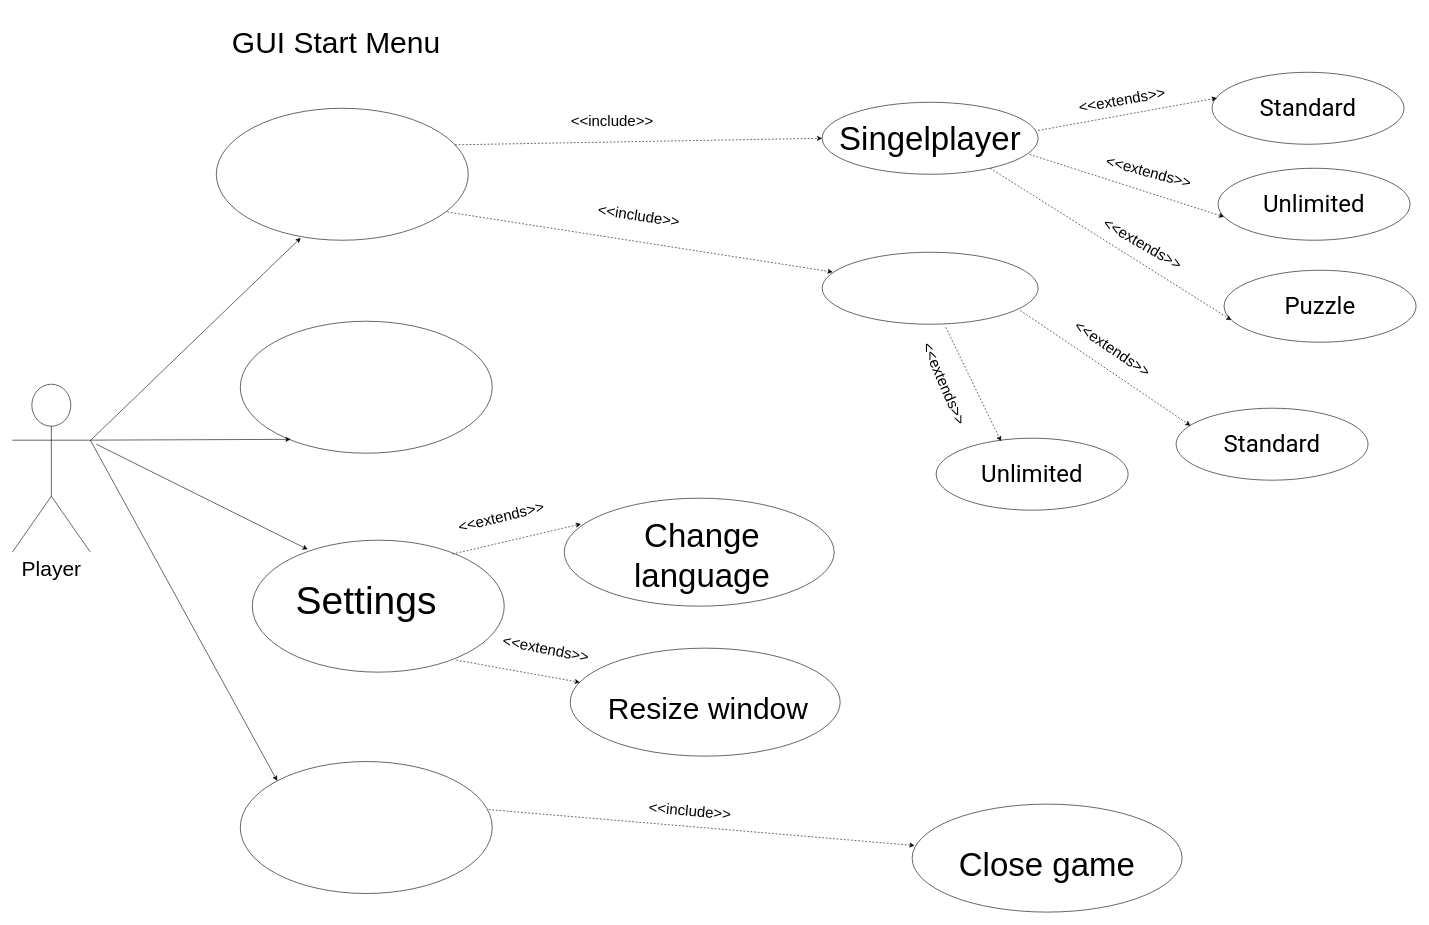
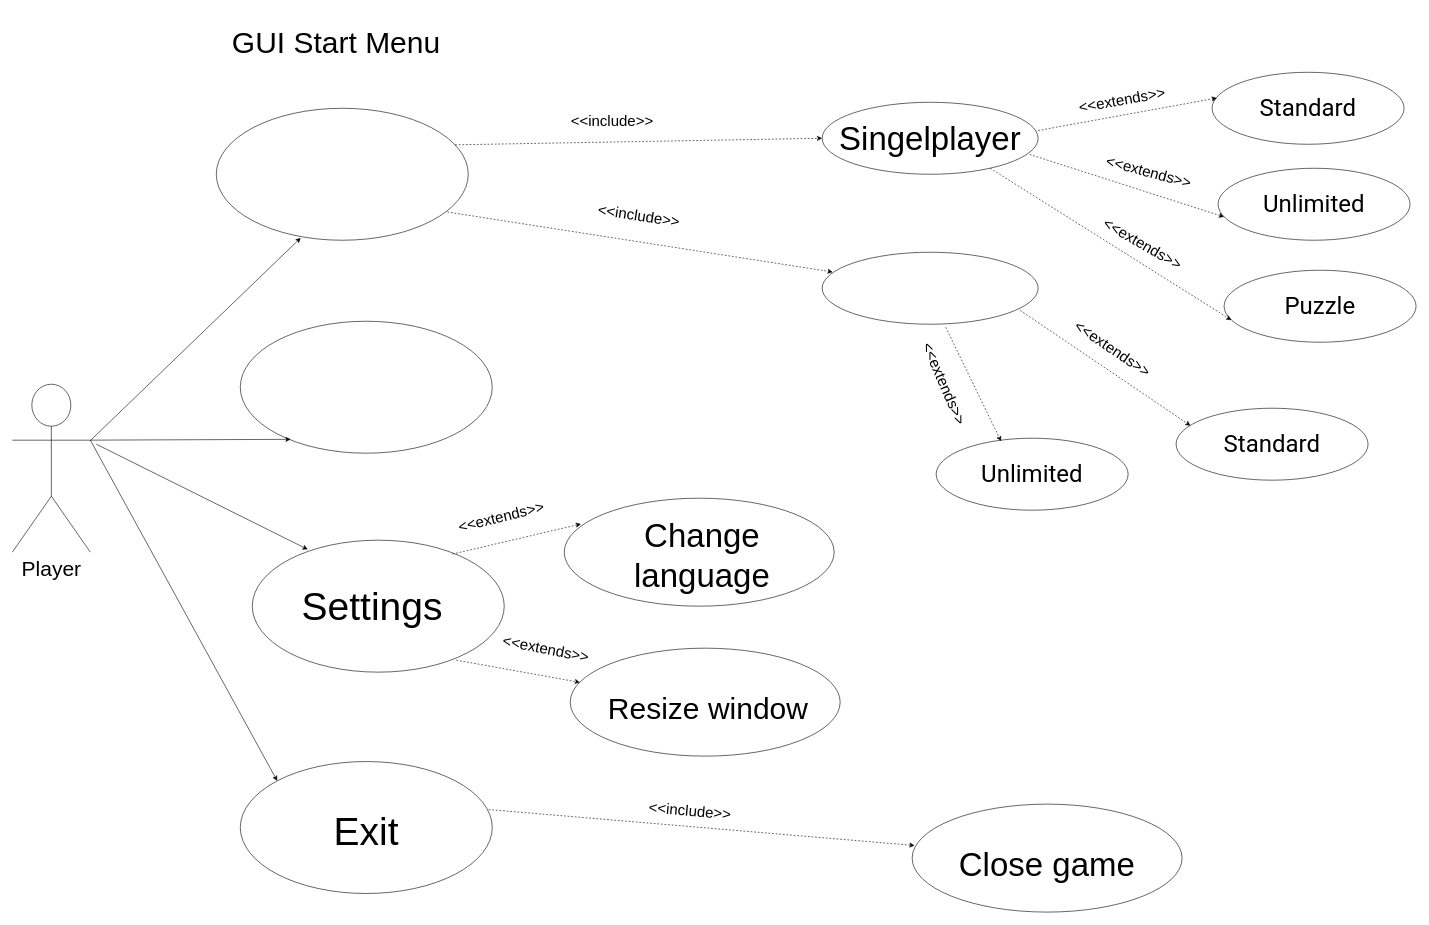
  <mxCell id="0" />
  <mxCell id="1" parent="0" />
  <mxCell id="2" value="&lt;font style=&quot;font-size: 35px&quot;&gt;Player&lt;br&gt;&lt;br&gt;&lt;/font&gt;" style="shape=umlActor;verticalLabelPosition=bottom;labelBackgroundColor=#ffffff;verticalAlign=top;html=1;outlineConnect=0;" parent="1" vertex="1"><mxGeometry x="20" y="640" width="130" height="280" as="geometry" /></mxCell>
  <mxCell id="3" value="" style="ellipse;whiteSpace=wrap;html=1;" parent="1" vertex="1"><mxGeometry x="360" y="180" width="420" height="220" as="geometry" /></mxCell>
  <mxCell id="4" value="" style="ellipse;whiteSpace=wrap;html=1;" parent="1" vertex="1"><mxGeometry x="400" y="535" width="420" height="220" as="geometry" /></mxCell>
  <mxCell id="5" value="" style="ellipse;whiteSpace=wrap;html=1;" parent="1" vertex="1"><mxGeometry x="420" y="900" width="420" height="220" as="geometry" /></mxCell>
  <mxCell id="6" value="" style="ellipse;whiteSpace=wrap;html=1;" parent="1" vertex="1"><mxGeometry x="400" y="1269" width="420" height="220" as="geometry" /></mxCell>
- <mxCell id="7" value="&lt;font style=&quot;font-size: 65px&quot;&gt;Settings&lt;/font&gt;" style="text;html=1;strokeColor=none;fillColor=none;align=center;verticalAlign=middle;whiteSpace=wrap;rounded=0;fontSize=19;" parent="1" vertex="1"><mxGeometry x="440" y="925" width="340" height="150" as="geometry" /></mxCell>
+ <mxCell id="7" value="&lt;font style=&quot;font-size: 65px&quot;&gt;Settings&lt;/font&gt;" style="text;html=1;strokeColor=none;fillColor=none;align=center;verticalAlign=middle;whiteSpace=wrap;rounded=0;fontSize=19;" parent="1" vertex="1"><mxGeometry x="450" y="935" width="340" height="150" as="geometry" /></mxCell>
+ <mxCell id="8" value="&lt;font style=&quot;font-size: 65px&quot;&gt;Exit&lt;/font&gt;" style="text;html=1;strokeColor=none;fillColor=none;align=center;verticalAlign=middle;whiteSpace=wrap;rounded=0;fontSize=19;" parent="1" vertex="1"><mxGeometry x="450" y="1310" width="320" height="150" as="geometry" /></mxCell>
  <mxCell id="9" value="" style="ellipse;whiteSpace=wrap;html=1;fontSize=19;" parent="1" vertex="1"><mxGeometry x="1370" y="170" width="360" height="120" as="geometry" /></mxCell>
  <mxCell id="10" value="" style="ellipse;whiteSpace=wrap;html=1;fontSize=19;" parent="1" vertex="1"><mxGeometry x="1370" y="420" width="360" height="120" as="geometry" /></mxCell>
  <mxCell id="11" value="&lt;font style=&quot;font-size: 55px&quot;&gt;Singelplayer&lt;/font&gt;" style="text;html=1;strokeColor=none;fillColor=none;align=center;verticalAlign=middle;whiteSpace=wrap;rounded=0;fontSize=19;" parent="1" vertex="1"><mxGeometry x="1410" y="200" width="280" height="60" as="geometry" /></mxCell>
  <mxCell id="12" value="" style="ellipse;whiteSpace=wrap;html=1;fontSize=19;" parent="1" vertex="1"><mxGeometry x="2020" y="120" width="320" height="120" as="geometry" /></mxCell>
  <mxCell id="13" value="" style="ellipse;whiteSpace=wrap;html=1;fontSize=19;" parent="1" vertex="1"><mxGeometry x="2030" y="280" width="320" height="120" as="geometry" /></mxCell>
  <mxCell id="14" value="" style="ellipse;whiteSpace=wrap;html=1;fontSize=19;" parent="1" vertex="1"><mxGeometry x="2040" y="450" width="320" height="120" as="geometry" /></mxCell>
  <mxCell id="15" value="" style="ellipse;whiteSpace=wrap;html=1;fontSize=19;" parent="1" vertex="1"><mxGeometry x="1560" y="730" width="320" height="120" as="geometry" /></mxCell>
  <mxCell id="16" value="" style="ellipse;whiteSpace=wrap;html=1;fontSize=19;" parent="1" vertex="1"><mxGeometry x="1960" y="680" width="320" height="120" as="geometry" /></mxCell>
  <mxCell id="17" value="&lt;span id=&quot;docs-internal-guid-8e277002-7fff-3df9-56d8-8ca0efbcaaff&quot;&gt;&lt;span style=&quot;font-family: &amp;#34;roboto&amp;#34; , sans-serif ; vertical-align: baseline&quot;&gt;&lt;font style=&quot;font-size: 40px&quot;&gt;Unlimited&lt;/font&gt;&lt;/span&gt;&lt;/span&gt;" style="text;html=1;strokeColor=none;fillColor=none;align=center;verticalAlign=middle;whiteSpace=wrap;rounded=0;fontSize=19;" parent="1" vertex="1"><mxGeometry x="1640" y="770" width="160" height="40" as="geometry" /></mxCell>
  <mxCell id="18" value="&lt;span id=&quot;docs-internal-guid-ff725370-7fff-560d-323e-3c1b4473f509&quot;&gt;&lt;span style=&quot;font-family: &amp;#34;roboto&amp;#34; , sans-serif ; vertical-align: baseline&quot;&gt;&lt;font style=&quot;font-size: 40px&quot;&gt;Standard&lt;/font&gt;&lt;/span&gt;&lt;/span&gt;" style="text;html=1;strokeColor=none;fillColor=none;align=center;verticalAlign=middle;whiteSpace=wrap;rounded=0;fontSize=19;" parent="1" vertex="1"><mxGeometry x="2040" y="720" width="160" height="40" as="geometry" /></mxCell>
  <mxCell id="19" value="&lt;span id=&quot;docs-internal-guid-b142080e-7fff-939c-8126-69803349dd65&quot;&gt;&lt;span style=&quot;font-family: &amp;#34;roboto&amp;#34; , sans-serif ; vertical-align: baseline&quot;&gt;&lt;font style=&quot;font-size: 40px&quot;&gt;Puzzle&lt;/font&gt;&lt;/span&gt;&lt;/span&gt;" style="text;html=1;strokeColor=none;fillColor=none;align=center;verticalAlign=middle;whiteSpace=wrap;rounded=0;fontSize=19;" parent="1" vertex="1"><mxGeometry x="2120" y="490" width="160" height="40" as="geometry" /></mxCell>
  <mxCell id="20" value="&lt;span id=&quot;docs-internal-guid-bcc9e17c-7fff-8061-16f1-afa3bc6da6da&quot;&gt;&lt;span style=&quot;font-family: &amp;#34;roboto&amp;#34; , sans-serif ; vertical-align: baseline&quot;&gt;&lt;font style=&quot;font-size: 40px&quot;&gt;Unlimited&lt;/font&gt;&lt;/span&gt;&lt;/span&gt;" style="text;html=1;strokeColor=none;fillColor=none;align=center;verticalAlign=middle;whiteSpace=wrap;rounded=0;fontSize=19;" parent="1" vertex="1"><mxGeometry x="2110" y="320" width="160" height="40" as="geometry" /></mxCell>
  <mxCell id="21" value="&lt;span id=&quot;docs-internal-guid-ff725370-7fff-560d-323e-3c1b4473f509&quot;&gt;&lt;span style=&quot;font-family: &amp;#34;roboto&amp;#34; , sans-serif ; vertical-align: baseline&quot;&gt;&lt;font style=&quot;font-size: 40px&quot;&gt;Standard&lt;/font&gt;&lt;/span&gt;&lt;/span&gt;" style="text;html=1;strokeColor=none;fillColor=none;align=center;verticalAlign=middle;whiteSpace=wrap;rounded=0;fontSize=19;" parent="1" vertex="1"><mxGeometry x="2100" y="160" width="160" height="40" as="geometry" /></mxCell>
  <mxCell id="22" value="" style="ellipse;whiteSpace=wrap;html=1;fontSize=19;" parent="1" vertex="1"><mxGeometry x="940" y="830" width="450" height="180" as="geometry" /></mxCell>
  <mxCell id="23" value="" style="ellipse;whiteSpace=wrap;html=1;fontSize=19;" parent="1" vertex="1"><mxGeometry x="950" y="1080" width="450" height="180" as="geometry" /></mxCell>
  <mxCell id="24" value="" style="ellipse;whiteSpace=wrap;html=1;fontSize=19;" parent="1" vertex="1"><mxGeometry x="1520" y="1340" width="450" height="180" as="geometry" /></mxCell>
  <mxCell id="25" value="&lt;font style=&quot;font-size: 55px&quot;&gt;Change language&lt;/font&gt;" style="text;html=1;strokeColor=none;fillColor=none;align=center;verticalAlign=middle;whiteSpace=wrap;rounded=0;fontSize=19;" parent="1" vertex="1"><mxGeometry x="1000" y="860" width="340" height="130" as="geometry" /></mxCell>
  <mxCell id="26" value="&lt;font style=&quot;font-size: 50px&quot;&gt;Resize window&lt;/font&gt;" style="text;html=1;strokeColor=none;fillColor=none;align=center;verticalAlign=middle;whiteSpace=wrap;rounded=0;fontSize=19;" parent="1" vertex="1"><mxGeometry x="980" y="1120" width="400" height="120" as="geometry" /></mxCell>
  <mxCell id="27" value="&lt;font style=&quot;font-size: 55px&quot;&gt;Close game&lt;/font&gt;" style="text;html=1;strokeColor=none;fillColor=none;align=center;verticalAlign=middle;whiteSpace=wrap;rounded=0;fontSize=19;" parent="1" vertex="1"><mxGeometry x="1550" y="1380" width="390" height="120" as="geometry" /></mxCell>
  <mxCell id="28" value="" style="endArrow=classic;html=1;fontSize=19;entryX=0.335;entryY=0.982;entryDx=0;entryDy=0;entryPerimeter=0;" parent="1" target="3" edge="1"><mxGeometry width="50" height="50" relative="1" as="geometry"><mxPoint x="150" y="734" as="sourcePoint" /><mxPoint x="280" y="500" as="targetPoint" /></mxGeometry></mxCell>
  <mxCell id="29" value="" style="endArrow=classic;html=1;fontSize=19;exitX=1;exitY=0.333;exitDx=0;exitDy=0;exitPerimeter=0;entryX=0.2;entryY=0.895;entryDx=0;entryDy=0;entryPerimeter=0;" parent="1" source="2" target="4" edge="1"><mxGeometry width="50" height="50" relative="1" as="geometry"><mxPoint x="220" y="790" as="sourcePoint" /><mxPoint x="270" y="740" as="targetPoint" /></mxGeometry></mxCell>
  <mxCell id="30" value="" style="endArrow=classic;html=1;fontSize=19;exitX=1;exitY=0.333;exitDx=0;exitDy=0;exitPerimeter=0;entryX=0;entryY=0;entryDx=0;entryDy=0;" parent="1" source="2" target="6" edge="1"><mxGeometry width="50" height="50" relative="1" as="geometry"><mxPoint x="180" y="1060" as="sourcePoint" /><mxPoint x="230" y="1010" as="targetPoint" /></mxGeometry></mxCell>
  <mxCell id="31" value="" style="endArrow=classic;html=1;fontSize=19;entryX=0.22;entryY=0.07;entryDx=0;entryDy=0;entryPerimeter=0;" parent="1" target="5" edge="1"><mxGeometry width="50" height="50" relative="1" as="geometry"><mxPoint x="160" y="740" as="sourcePoint" /><mxPoint x="430" y="840" as="targetPoint" /></mxGeometry></mxCell>
  <mxCell id="32" value="&lt;font style=&quot;font-size: 25px&quot;&gt;&amp;lt;&amp;lt;include&amp;gt;&amp;gt;&lt;/font&gt;" style="text;html=1;strokeColor=none;fillColor=none;align=center;verticalAlign=middle;whiteSpace=wrap;rounded=0;fontSize=19;rotation=0;" parent="1" vertex="1"><mxGeometry x="930" y="170" width="180" height="60" as="geometry" /></mxCell>
  <mxCell id="33" value="&lt;font style=&quot;font-size: 25px&quot;&gt;&amp;lt;&amp;lt;extends&amp;gt;&amp;gt;&lt;/font&gt;" style="text;html=1;strokeColor=none;fillColor=none;align=center;verticalAlign=middle;whiteSpace=wrap;rounded=0;fontSize=19;rotation=-10;" parent="1" vertex="1"><mxGeometry x="1760" y="130" width="220" height="70" as="geometry" /></mxCell>
  <mxCell id="34" value="&lt;font style=&quot;font-size: 25px&quot;&gt;&amp;lt;&amp;lt;extends&amp;gt;&amp;gt;&lt;/font&gt;" style="text;html=1;strokeColor=none;fillColor=none;align=center;verticalAlign=middle;whiteSpace=wrap;rounded=0;fontSize=19;rotation=15;" parent="1" vertex="1"><mxGeometry x="1810" y="250" width="210" height="70" as="geometry" /></mxCell>
  <mxCell id="35" value="&lt;font style=&quot;font-size: 25px&quot;&gt;&amp;lt;&amp;lt;extends&amp;gt;&amp;gt;&lt;/font&gt;" style="text;html=1;strokeColor=none;fillColor=none;align=center;verticalAlign=middle;whiteSpace=wrap;rounded=0;fontSize=19;rotation=30;" parent="1" vertex="1"><mxGeometry x="1790" y="370" width="230" height="70" as="geometry" /></mxCell>
  <mxCell id="36" value="&lt;font style=&quot;font-size: 25px&quot;&gt;&amp;lt;&amp;lt;extends&amp;gt;&amp;gt;&lt;/font&gt;" style="text;html=1;strokeColor=none;fillColor=none;align=center;verticalAlign=middle;whiteSpace=wrap;rounded=0;fontSize=19;rotation=34;" parent="1" vertex="1"><mxGeometry x="1760" y="530" width="190" height="100" as="geometry" /></mxCell>
  <mxCell id="37" value="&lt;font style=&quot;font-size: 25px&quot;&gt;&amp;lt;&amp;lt;extends&amp;gt;&amp;gt;&lt;/font&gt;" style="text;html=1;strokeColor=none;fillColor=none;align=center;verticalAlign=middle;whiteSpace=wrap;rounded=0;fontSize=19;rotation=66.6;" parent="1" vertex="1"><mxGeometry x="1500" y="600" width="150.31" height="77.32" as="geometry" /></mxCell>
  <mxCell id="38" value="" style="endArrow=classic;html=1;dashed=1;fontSize=19;exitX=0.948;exitY=0.277;exitDx=0;exitDy=0;exitPerimeter=0;entryX=0;entryY=0.5;entryDx=0;entryDy=0;" parent="1" source="3" target="9" edge="1"><mxGeometry width="50" height="50" relative="1" as="geometry"><mxPoint x="850" y="280" as="sourcePoint" /><mxPoint x="982.14" y="281" as="targetPoint" /></mxGeometry></mxCell>
  <mxCell id="39" value="" style="endArrow=classic;html=1;dashed=1;fontSize=19;exitX=1;exitY=0.392;exitDx=0;exitDy=0;exitPerimeter=0;entryX=0.025;entryY=0.358;entryDx=0;entryDy=0;entryPerimeter=0;" parent="1" source="9" target="12" edge="1"><mxGeometry width="50" height="50" relative="1" as="geometry"><mxPoint x="1880" y="240" as="sourcePoint" /><mxPoint x="2000" y="180" as="targetPoint" /><Array as="points" /></mxGeometry></mxCell>
  <mxCell id="40" value="" style="endArrow=classic;html=1;dashed=1;fontSize=19;exitX=0.961;exitY=0.725;exitDx=0;exitDy=0;exitPerimeter=0;entryX=0.031;entryY=0.675;entryDx=0;entryDy=0;entryPerimeter=0;" parent="1" source="9" target="13" edge="1"><mxGeometry width="50" height="50" relative="1" as="geometry"><mxPoint x="1820" y="320" as="sourcePoint" /><mxPoint x="1870" y="270" as="targetPoint" /></mxGeometry></mxCell>
  <mxCell id="41" value="" style="endArrow=classic;html=1;dashed=1;fontSize=19;exitX=0.778;exitY=0.917;exitDx=0;exitDy=0;exitPerimeter=0;entryX=0.038;entryY=0.692;entryDx=0;entryDy=0;entryPerimeter=0;" parent="1" source="9" target="14" edge="1"><mxGeometry width="50" height="50" relative="1" as="geometry"><mxPoint x="1920" y="480" as="sourcePoint" /><mxPoint x="1970" y="430" as="targetPoint" /></mxGeometry></mxCell>
  <mxCell id="42" value="" style="endArrow=classic;html=1;dashed=1;fontSize=19;exitX=0.917;exitY=0.808;exitDx=0;exitDy=0;exitPerimeter=0;entryX=0.075;entryY=0.242;entryDx=0;entryDy=0;entryPerimeter=0;" parent="1" source="10" target="16" edge="1"><mxGeometry width="50" height="50" relative="1" as="geometry"><mxPoint x="1850" y="640" as="sourcePoint" /><mxPoint x="1900" y="590" as="targetPoint" /></mxGeometry></mxCell>
  <mxCell id="43" value="" style="endArrow=classic;html=1;dashed=1;fontSize=19;exitX=0.572;exitY=1.042;exitDx=0;exitDy=0;exitPerimeter=0;entryX=0.338;entryY=0.042;entryDx=0;entryDy=0;entryPerimeter=0;" parent="1" source="10" target="15" edge="1"><mxGeometry width="50" height="50" relative="1" as="geometry"><mxPoint x="1540" y="720" as="sourcePoint" /><mxPoint x="1590" y="670" as="targetPoint" /></mxGeometry></mxCell>
  <mxCell id="44" value="" style="endArrow=classic;html=1;dashed=1;fontSize=19;exitX=0.795;exitY=0.105;exitDx=0;exitDy=0;exitPerimeter=0;entryX=0.062;entryY=0.239;entryDx=0;entryDy=0;entryPerimeter=0;" parent="1" source="5" target="22" edge="1"><mxGeometry width="50" height="50" relative="1" as="geometry"><mxPoint x="840" y="900" as="sourcePoint" /><mxPoint x="890" y="850" as="targetPoint" /></mxGeometry></mxCell>
  <mxCell id="45" value="" style="endArrow=classic;html=1;dashed=1;fontSize=19;exitX=0.81;exitY=0.909;exitDx=0;exitDy=0;exitPerimeter=0;entryX=0.036;entryY=0.317;entryDx=0;entryDy=0;entryPerimeter=0;" parent="1" source="5" target="23" edge="1"><mxGeometry width="50" height="50" relative="1" as="geometry"><mxPoint x="830" y="1200" as="sourcePoint" /><mxPoint x="880" y="1150" as="targetPoint" /></mxGeometry></mxCell>
  <mxCell id="46" value="" style="endArrow=classic;html=1;dashed=1;fontSize=19;exitX=0.986;exitY=0.364;exitDx=0;exitDy=0;exitPerimeter=0;entryX=0.009;entryY=0.383;entryDx=0;entryDy=0;entryPerimeter=0;" parent="1" source="6" target="24" edge="1"><mxGeometry width="50" height="50" relative="1" as="geometry"><mxPoint x="1170" y="1470" as="sourcePoint" /><mxPoint x="1220" y="1420" as="targetPoint" /></mxGeometry></mxCell>
  <mxCell id="47" value="&lt;span style=&quot;font-size: 25px&quot;&gt;&amp;lt;&amp;lt;extends&amp;gt;&amp;gt;&lt;/span&gt;" style="text;html=1;strokeColor=none;fillColor=none;align=center;verticalAlign=middle;whiteSpace=wrap;rounded=0;fontSize=19;rotation=-13.8;" parent="1" vertex="1"><mxGeometry x="760" y="830" width="150" height="60" as="geometry" /></mxCell>
  <mxCell id="48" value="&lt;span style=&quot;font-size: 25px&quot;&gt;&amp;lt;&amp;lt;extends&amp;gt;&amp;gt;&lt;/span&gt;" style="text;html=1;strokeColor=none;fillColor=none;align=center;verticalAlign=middle;whiteSpace=wrap;rounded=0;fontSize=19;rotation=11.2;" parent="1" vertex="1"><mxGeometry x="840" y="1050" width="140" height="60" as="geometry" /></mxCell>
  <mxCell id="49" value="&lt;span style=&quot;font-size: 25px&quot;&gt;&amp;lt;&amp;lt;include&amp;gt;&amp;gt;&lt;/span&gt;" style="text;html=1;strokeColor=none;fillColor=none;align=center;verticalAlign=middle;whiteSpace=wrap;rounded=0;fontSize=19;rotation=5;" parent="1" vertex="1"><mxGeometry x="1010" y="1320" width="280" height="60" as="geometry" /></mxCell>
  <mxCell id="50" value="" style="endArrow=classic;html=1;dashed=1;fontSize=19;exitX=0.917;exitY=0.786;exitDx=0;exitDy=0;exitPerimeter=0;entryX=0.049;entryY=0.275;entryDx=0;entryDy=0;entryPerimeter=0;" parent="1" source="3" target="10" edge="1"><mxGeometry width="50" height="50" relative="1" as="geometry"><mxPoint x="1130" y="440" as="sourcePoint" /><mxPoint x="1180" y="390" as="targetPoint" /></mxGeometry></mxCell>
  <mxCell id="51" value="&lt;span style=&quot;font-size: 25px&quot;&gt;&amp;lt;&amp;lt;include&amp;gt;&amp;gt;&lt;/span&gt;" style="text;html=1;strokeColor=none;fillColor=none;align=center;verticalAlign=middle;whiteSpace=wrap;rounded=0;fontSize=19;rotation=8.7;" parent="1" vertex="1"><mxGeometry x="940" y="315.18" width="250" height="84.82" as="geometry" /></mxCell>
  <mxCell id="52" value="&lt;font style=&quot;font-size: 50px&quot;&gt;GUI Start Menu&lt;/font&gt;" style="text;html=1;strokeColor=none;fillColor=none;align=center;verticalAlign=middle;whiteSpace=wrap;rounded=0;fontSize=19;" parent="1" vertex="1"><mxGeometry x="80" y="20" width="960" height="100" as="geometry" /></mxCell>
